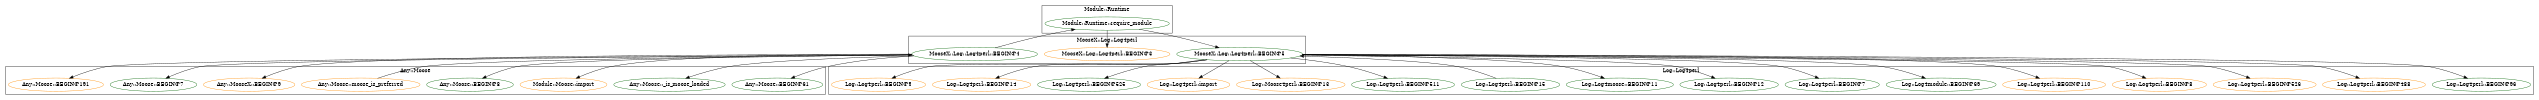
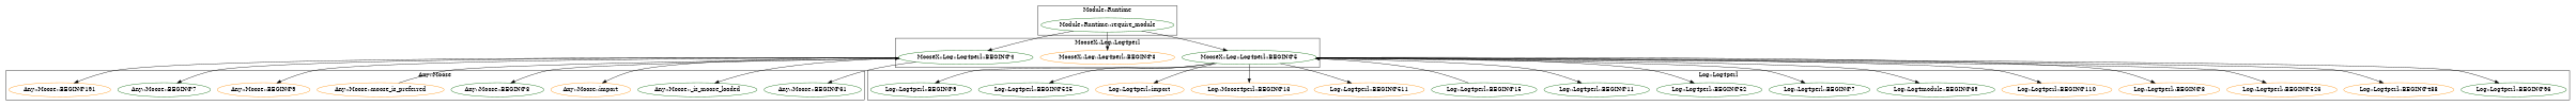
  digraph {
    node [color=darkgreen]
    "Module::Runtime::require_module"
    n2 [label="Any::Moose::BEGIN@61"]
    "Any::Moose::_is_moose_loaded"
-   "Any::Moose::import" [color=darkorange label="Module::Moose::import"]
+   "Any::Moose::import" [color=darkorange]
    "Any::Moose::BEGIN@8"
    "Any::Moose::moose_is_preferred" [color=darkorange]
-   "Any::Moose::BEGIN@9" [color=darkorange label="Any::MooseX::BEGIN@9"]
+   "Any::Moose::BEGIN@9" [color=darkorange]
    "Any::Moose::BEGIN@7"
    "Any::Moose::BEGIN@191" [color=darkorange]
    "Log::Log4perl::BEGIN@96"
    "Log::Log4perl::BEGIN@488" [color=darkorange]
    "Log::Log4perl::BEGIN@526" [color=darkorange]
    "Log::Log4perl::BEGIN@8" [color=darkorange]
    "Log::Log4perl::BEGIN@110" [color=darkorange]
    n15 [label="Log::Log4module::BEGIN@69"]
    "Log::Log4perl::BEGIN@7"
-   "Log::Log4perl::BEGIN@12"
-   "Log::Log4perl::BEGIN@11" [label="Log::Log4moose::BEGIN@11"]
+   "Log::Log4perl::BEGIN@12" [label="Log::Log4perl::BEGIN@52"]
+   "Log::Log4perl::BEGIN@11"
    "Log::Log4perl::BEGIN@15"
-   "Log::Log4perl::BEGIN@511"
+   "Log::Log4perl::BEGIN@511" [color=darkorange]
    n21 [color=darkorange label="Log::Moose4perl::BEGIN@13"]
    "Log::Log4perl::import" [color=darkorange]
    "Log::Log4perl::BEGIN@525"
-   "Log::Log4perl::BEGIN@14" [color=darkorange]
-   "Log::Log4perl::BEGIN@9" [color=darkorange]
+   "Log::Log4perl::BEGIN@9"
    "MooseX::Log::Log4perl::BEGIN@5"
    "MooseX::Log::Log4perl::BEGIN@3" [color=darkorange]
    "MooseX::Log::Log4perl::BEGIN@4"
    subgraph cluster_1 {
      label="Module::Runtime"
      "Module::Runtime::require_module"
    }
    subgraph cluster_2 {
      label="Any::Moose"
      n2
      "Any::Moose::_is_moose_loaded"
      "Any::Moose::import"
      "Any::Moose::BEGIN@8"
      "Any::Moose::moose_is_preferred"
      "Any::Moose::BEGIN@9"
      "Any::Moose::BEGIN@7"
      "Any::Moose::BEGIN@191"
    }
    subgraph cluster_3 {
      label="Log::Log4perl"
      "Log::Log4perl::BEGIN@96"
      "Log::Log4perl::BEGIN@488"
      "Log::Log4perl::BEGIN@526"
      "Log::Log4perl::BEGIN@8"
      "Log::Log4perl::BEGIN@110"
      n15
      "Log::Log4perl::BEGIN@7"
      "Log::Log4perl::BEGIN@12"
      "Log::Log4perl::BEGIN@11"
      "Log::Log4perl::BEGIN@15"
      "Log::Log4perl::BEGIN@511"
      n21
      "Log::Log4perl::import"
      "Log::Log4perl::BEGIN@525"
-     "Log::Log4perl::BEGIN@14"
      "Log::Log4perl::BEGIN@9"
    }
    subgraph cluster_4 {
      label="MooseX::Log::Log4perl"
      "MooseX::Log::Log4perl::BEGIN@5"
      "MooseX::Log::Log4perl::BEGIN@3"
      "MooseX::Log::Log4perl::BEGIN@4"
    }
    "Module::Runtime::require_module" -> "MooseX::Log::Log4perl::BEGIN@5"
    "Module::Runtime::require_module" -> "MooseX::Log::Log4perl::BEGIN@3"
-   "MooseX::Log::Log4perl::BEGIN@4" -> "Module::Runtime::require_module"
+   "Module::Runtime::require_module" -> "MooseX::Log::Log4perl::BEGIN@4"
    "Any::Moose::moose_is_preferred" -> "MooseX::Log::Log4perl::BEGIN@4"
    "Log::Log4perl::BEGIN@15" -> "MooseX::Log::Log4perl::BEGIN@5"
    "MooseX::Log::Log4perl::BEGIN@5" -> "Log::Log4perl::BEGIN@96"
    "MooseX::Log::Log4perl::BEGIN@5" -> "Log::Log4perl::BEGIN@488"
    "MooseX::Log::Log4perl::BEGIN@5" -> "Log::Log4perl::BEGIN@526"
    "MooseX::Log::Log4perl::BEGIN@5" -> "Log::Log4perl::BEGIN@8"
    "MooseX::Log::Log4perl::BEGIN@5" -> "Log::Log4perl::BEGIN@110"
    "MooseX::Log::Log4perl::BEGIN@5" -> n15
    "MooseX::Log::Log4perl::BEGIN@5" -> "Log::Log4perl::BEGIN@7"
    "MooseX::Log::Log4perl::BEGIN@5" -> "Log::Log4perl::BEGIN@12"
    "MooseX::Log::Log4perl::BEGIN@5" -> "Log::Log4perl::BEGIN@11"
    "MooseX::Log::Log4perl::BEGIN@5" -> "Log::Log4perl::BEGIN@511"
    "MooseX::Log::Log4perl::BEGIN@5" -> n21
    "MooseX::Log::Log4perl::BEGIN@5" -> "Log::Log4perl::import"
    "MooseX::Log::Log4perl::BEGIN@5" -> "Log::Log4perl::BEGIN@525"
-   "MooseX::Log::Log4perl::BEGIN@5" -> "Log::Log4perl::BEGIN@14"
    "MooseX::Log::Log4perl::BEGIN@5" -> "Log::Log4perl::BEGIN@9"
    "MooseX::Log::Log4perl::BEGIN@4" -> n2
    "MooseX::Log::Log4perl::BEGIN@4" -> "Any::Moose::_is_moose_loaded"
    "MooseX::Log::Log4perl::BEGIN@4" -> "Any::Moose::import"
    "MooseX::Log::Log4perl::BEGIN@4" -> "Any::Moose::BEGIN@8"
    "MooseX::Log::Log4perl::BEGIN@4" -> "Any::Moose::BEGIN@9"
    "MooseX::Log::Log4perl::BEGIN@4" -> "Any::Moose::BEGIN@7"
    "MooseX::Log::Log4perl::BEGIN@4" -> "Any::Moose::BEGIN@191"
  }
